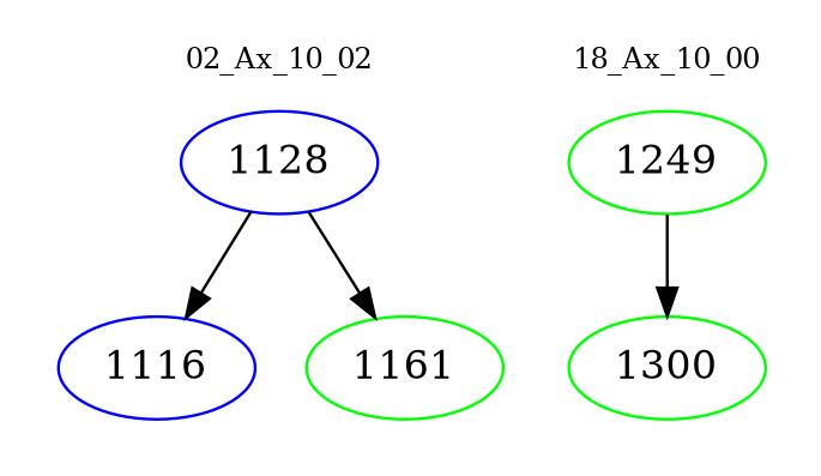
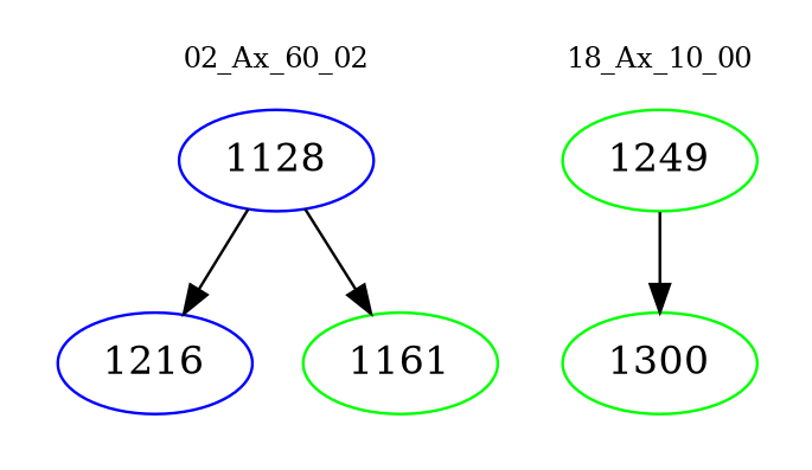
  digraph {
    node [color=green]
    edge [color=black]
    n1 [color=blue label=1128]
-   n2 [color=blue label=1116]
+   n2 [color=blue label=1216]
    n3 [label=1161]
    n4 [label=1249]
    n5 [label=1300]
    subgraph cluster_1 {
      color=white
      fontsize=10
-     label="02_Ax_10_02"
+     label="02_Ax_60_02"
      n1
      n2
      n3
    }
    subgraph cluster_2 {
      color=white
      fontsize=10
      label="18_Ax_10_00"
      n4
      n5
    }
    n1 -> n2
    n1 -> n3
    n4 -> n5
  }
